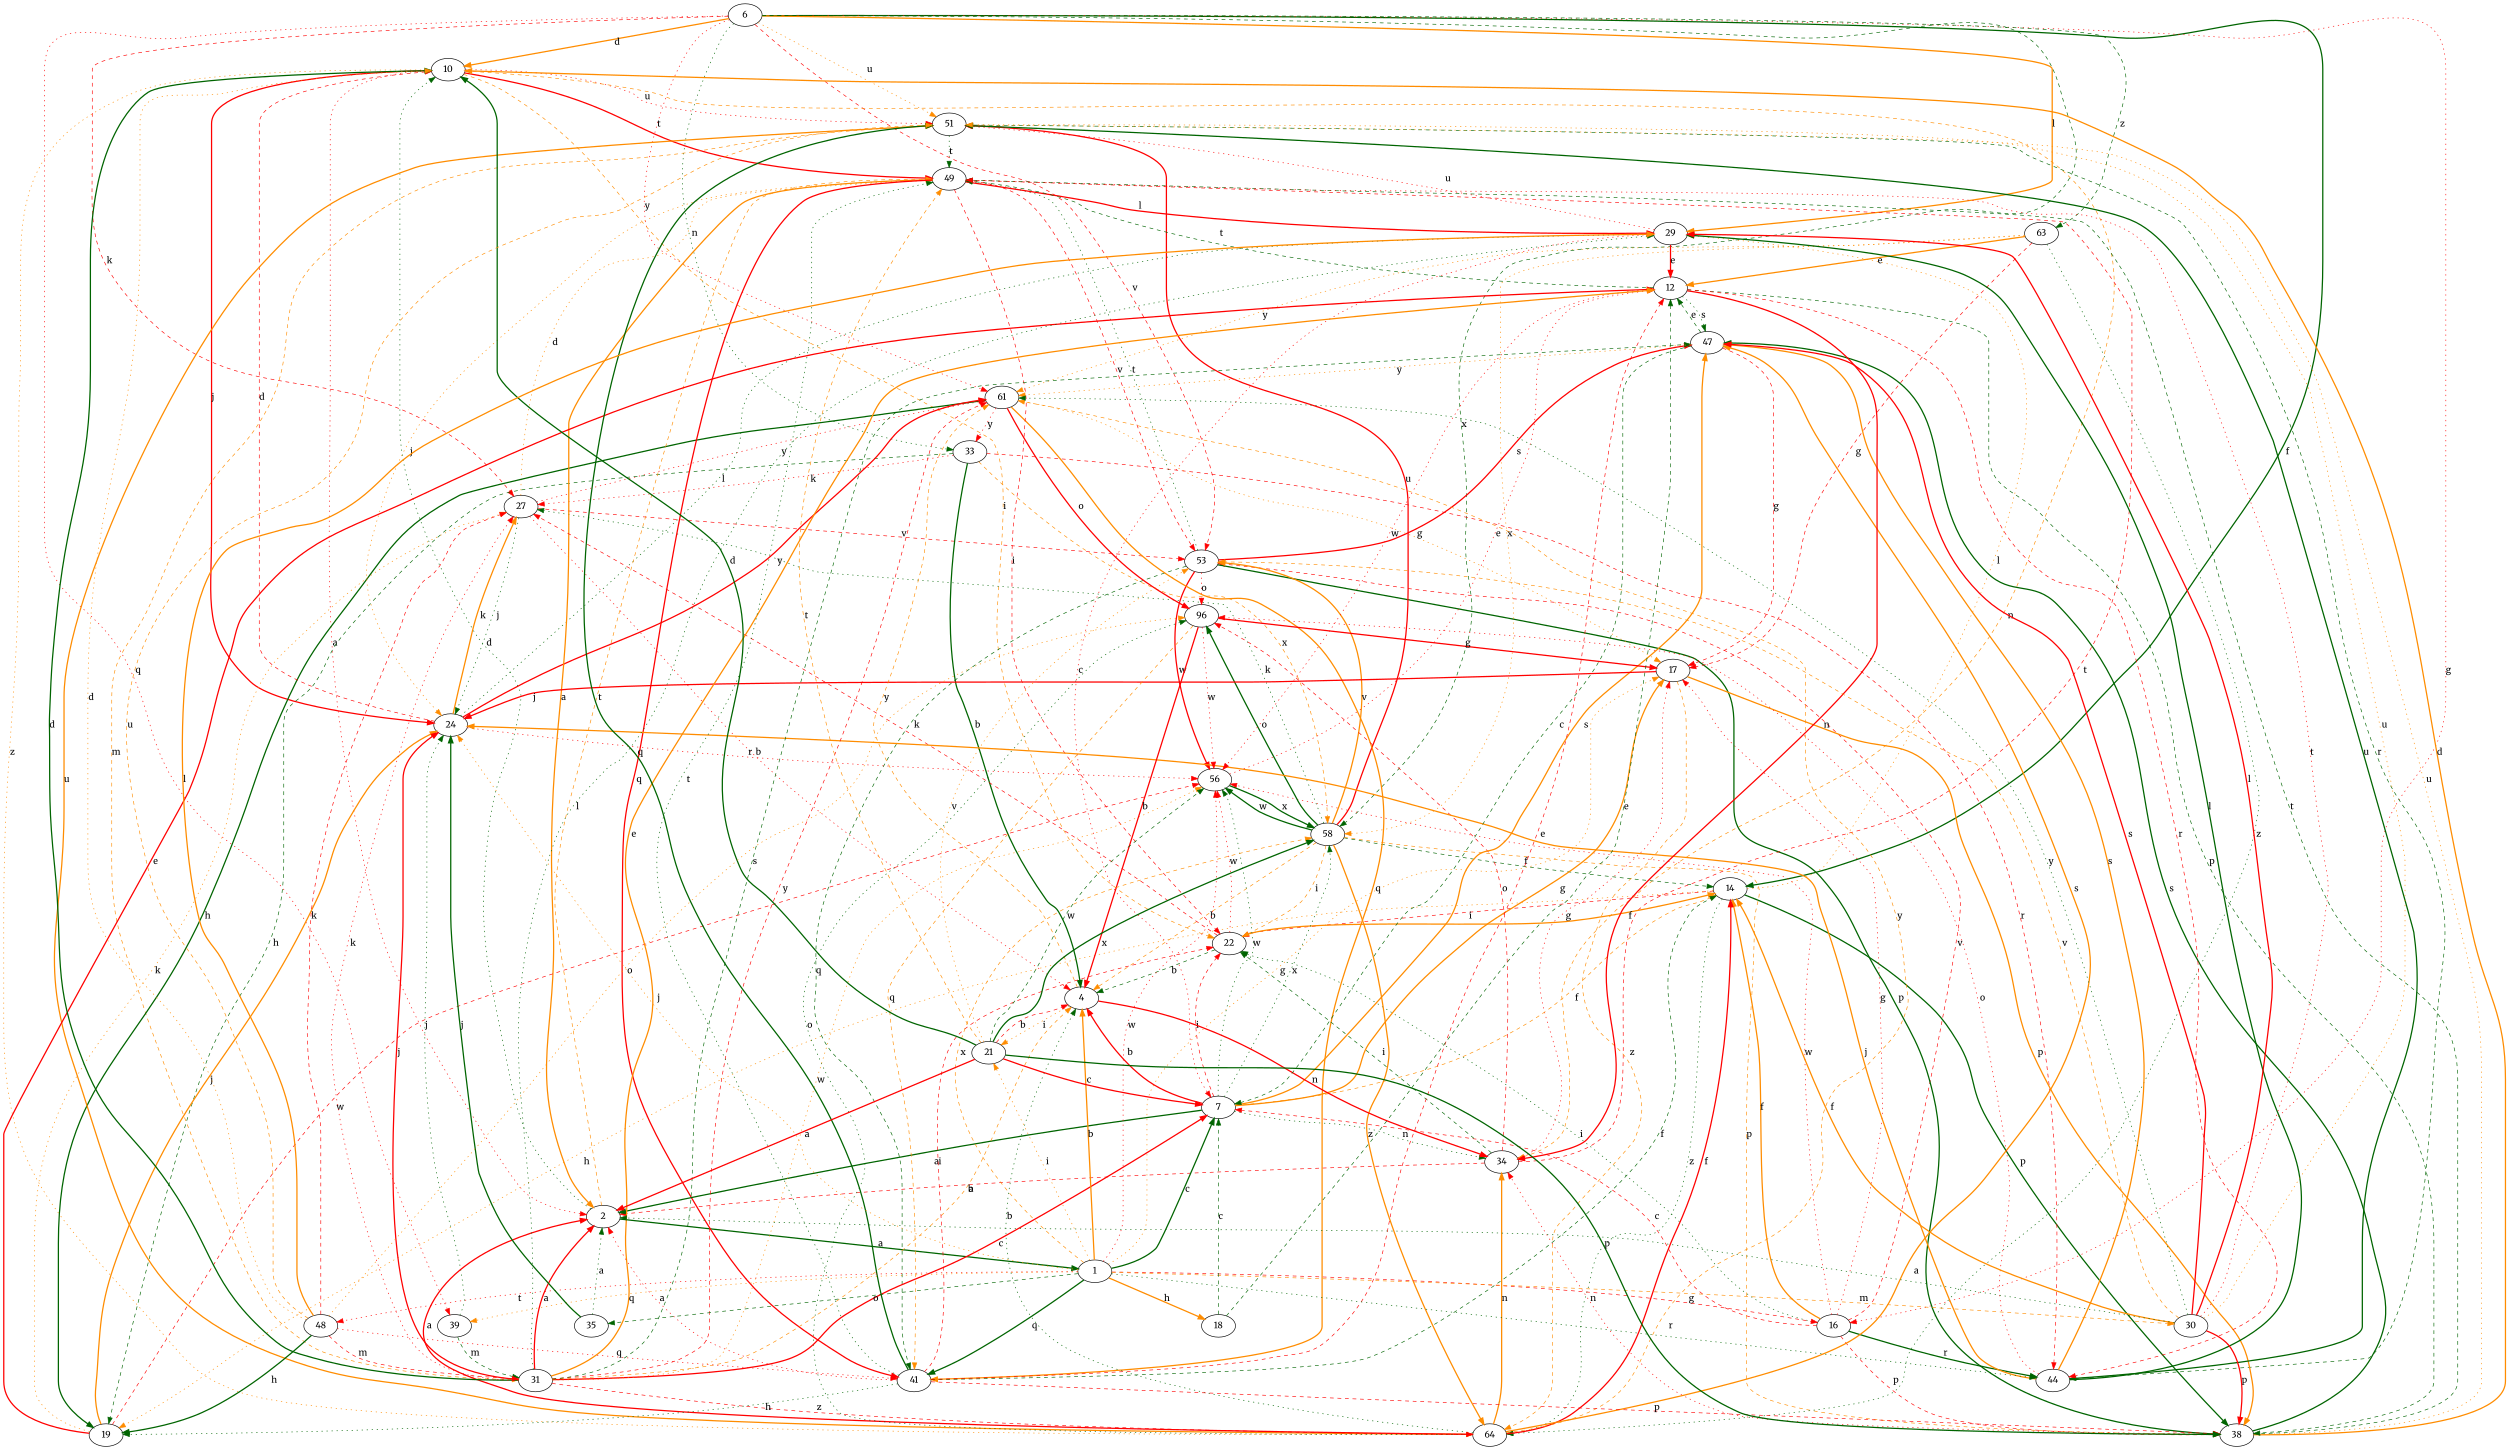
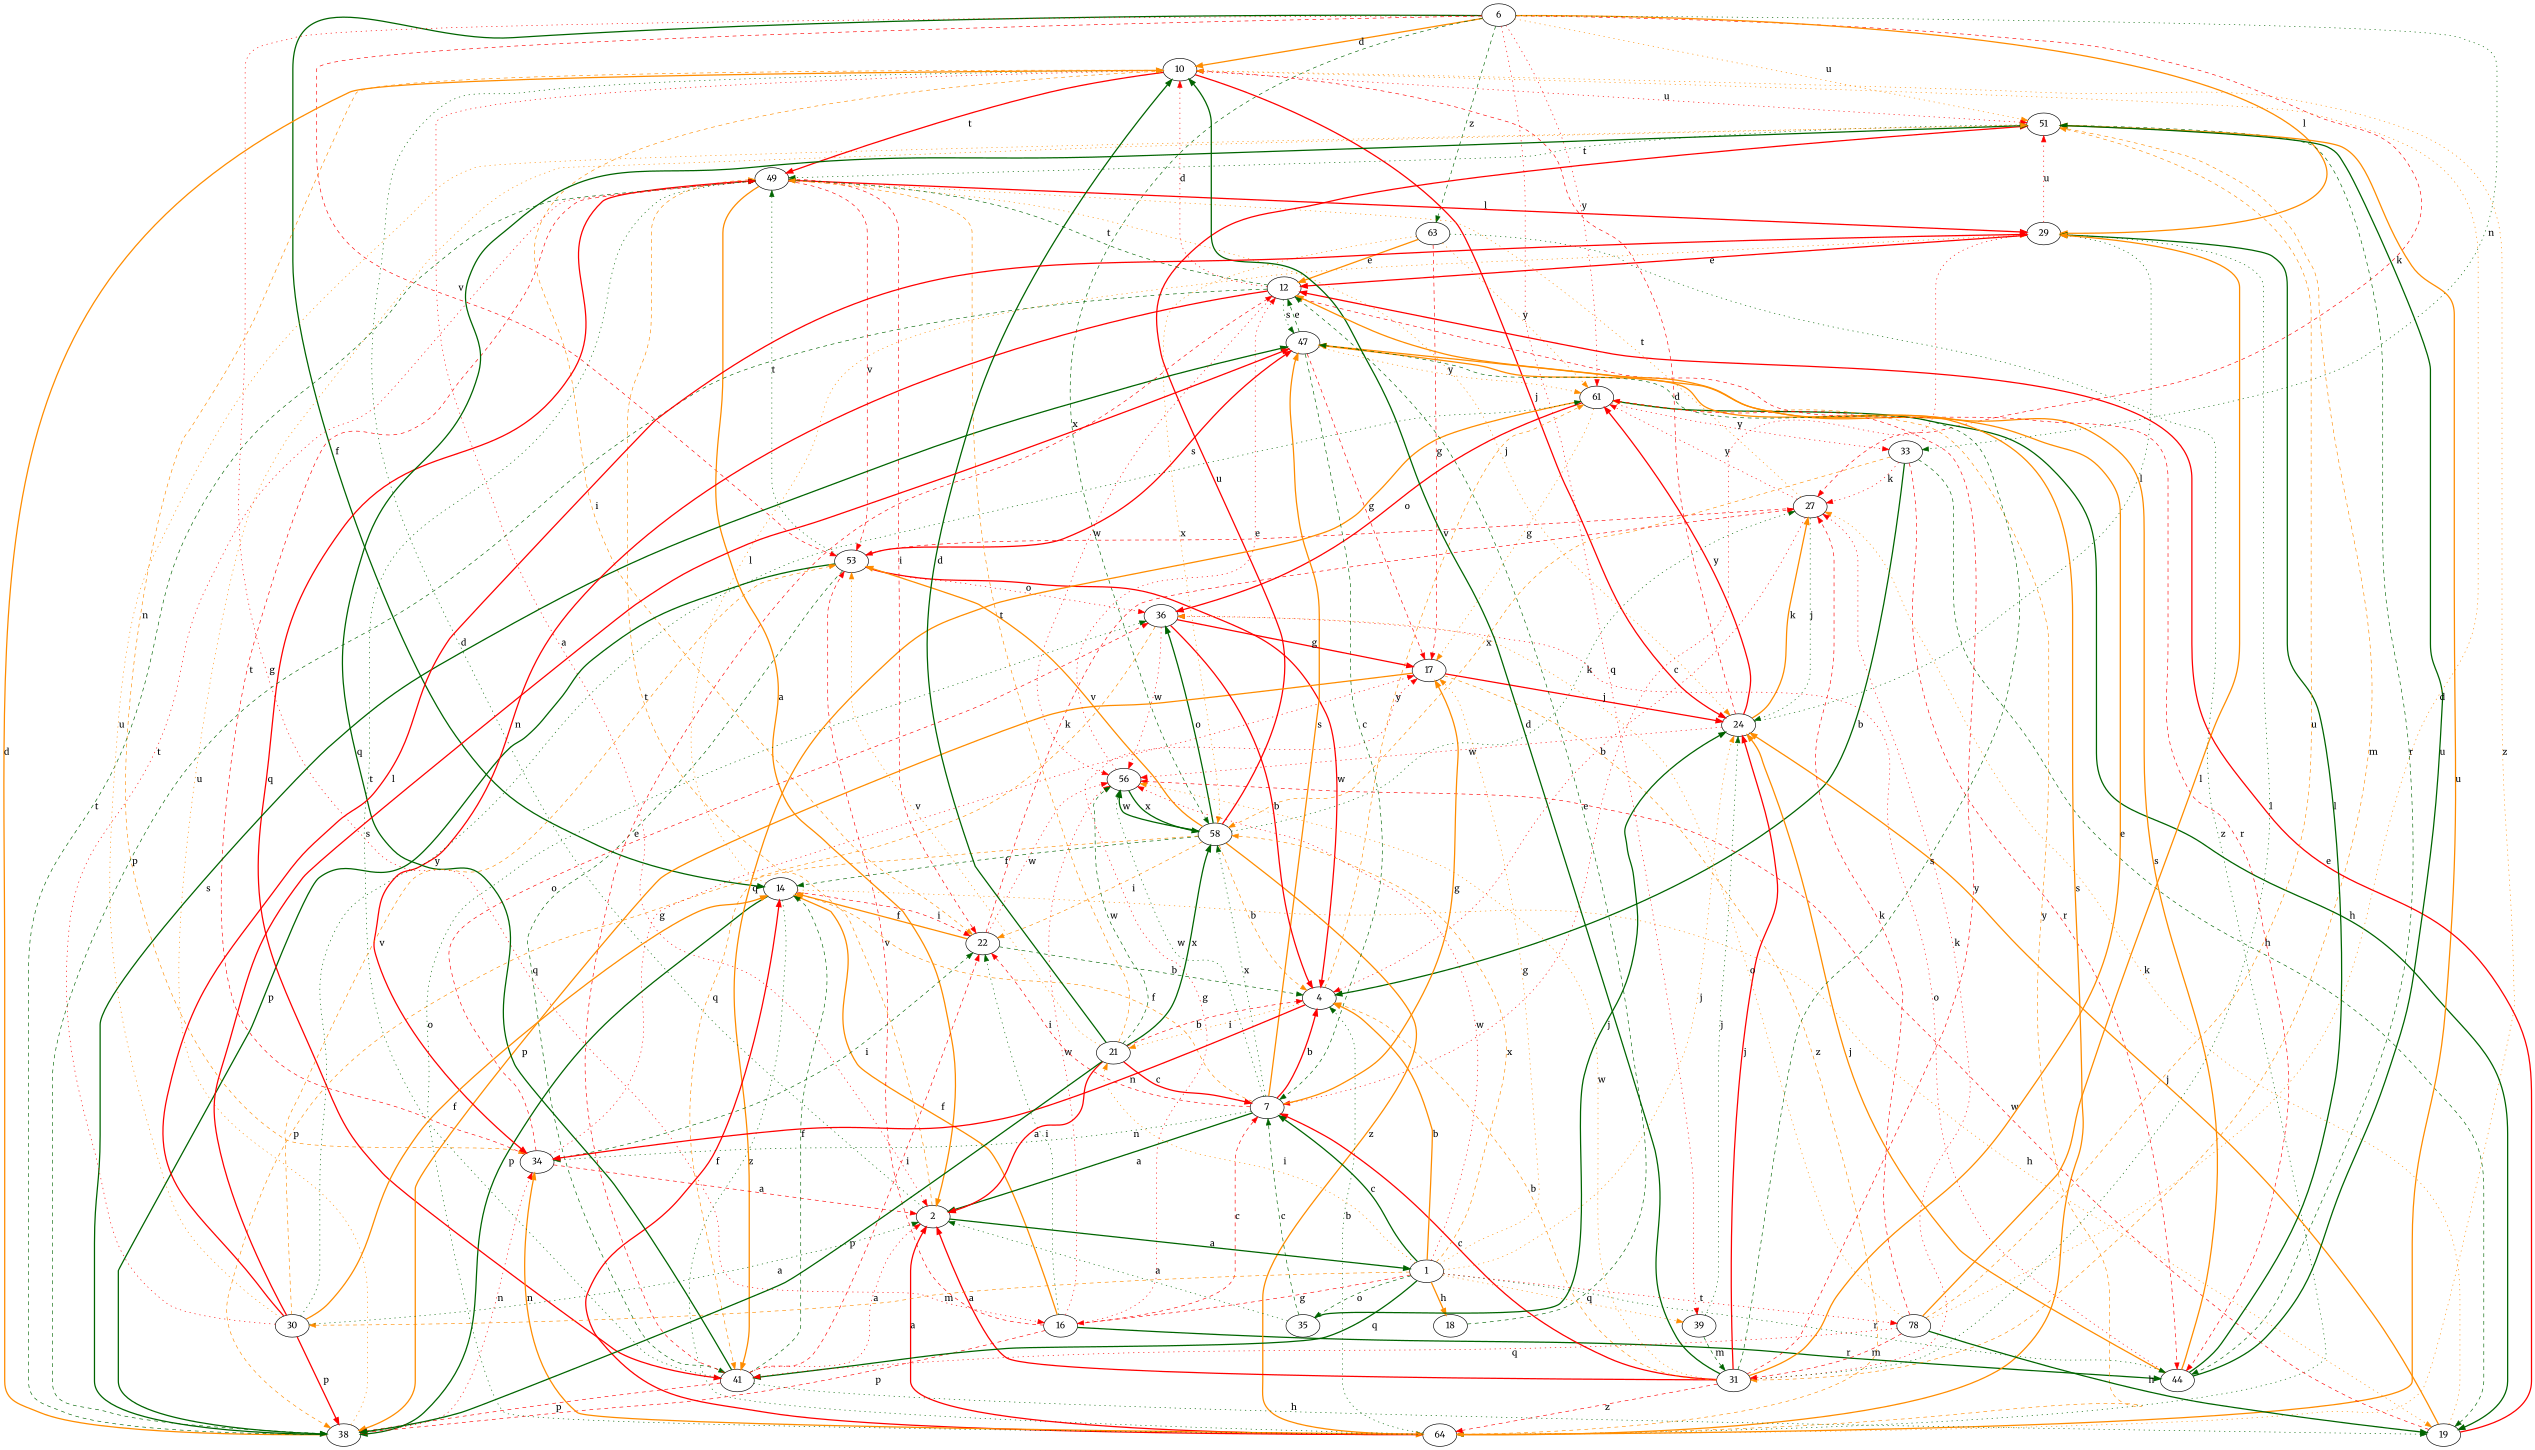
  strict digraph {
    fontname=Merriweather
    node [fontname=Merriweather]
    edge [color=red fontname=Merriweather style=bold]
    n1 [label=6]
    10
    14
    16
    27
    29
    33
    39
    51
    53
    58
    61
    63
    24
    2
    49
    34
    22
    64
    38
    19
    7
    17
    44
    56
    4
    12
    31
    41
    47
-   36 [label=96]
+   36
    1
    18
    21
    30
    35
-   48
+   48 [label=78]
    n1 -> 10 [color=darkorange label=d]
    n1 -> 14 [color=darkgreen label=f]
    n1 -> 16 [label=g style=dotted]
    n1 -> 27 [label=k style=dashed]
    n1 -> 29 [color=darkorange label=l]
    n1 -> 33 [color=darkgreen label=n style=dotted]
    n1 -> 39 [label=q style=dotted]
    n1 -> 51 [color=darkorange label=u style=dotted]
    n1 -> 53 [label=v style=dashed]
    n1 -> 58 [color=darkgreen label=x style=dashed]
    n1 -> 61 [label=y style=dotted]
    n1 -> 63 [color=darkgreen label=z style=dashed]
    10 -> 51 [label=u style=dotted]
    10 -> 24 [label=j]
    10 -> 2 [label=a style=dotted]
    10 -> 49 [label=t]
    10 -> 34 [color=darkorange label=n style=dashed]
    10 -> 22 [color=darkorange label=i style=dashed]
    10 -> 64 [color=darkorange label=z style=dotted]
    14 -> 29 [color=darkorange label=l style=dotted]
    14 -> 22 [label=i style=dashed]
    14 -> 64 [color=darkgreen label=z style=dotted]
    14 -> 38 [color=darkgreen label=p]
    14 -> 19 [color=darkorange label=h style=dotted]
    16 -> 14 [color=darkorange label=f]
    16 -> 53 [label=v style=dashed]
    16 -> 22 [color=darkgreen label=i style=dotted]
    16 -> 38 [label=p style=dashed]
    16 -> 7 [label=c style=dashed]
    16 -> 17 [label=g style=dotted]
    16 -> 44 [color=darkgreen label=r]
    16 -> 56 [label=w style=dotted]
    27 -> 53 [label=v style=dashed]
    27 -> 61 [label=y style=dotted]
    27 -> 24 [color=darkgreen label=j style=dotted]
-   27 -> 49 [color=darkorange label=d style=dotted]
+   27 -> 49 [color=darkorange label=t style=dotted]
    27 -> 4 [label=b style=dotted]
    29 -> 51 [label=u style=dotted]
    29 -> 7 [label=c style=dotted]
    29 -> 12 [label=e]
    33 -> 27 [label=k style=dotted]
    33 -> 58 [color=darkorange label=x style=dashed]
    33 -> 19 [color=darkgreen label=h style=dashed]
    33 -> 44 [label=r style=dashed]
    33 -> 4 [color=darkgreen label=b]
    39 -> 24 [color=darkgreen label=j style=dotted]
    39 -> 31 [color=darkgreen label=m style=dashed]
    51 -> 49 [color=darkgreen label=t style=dotted]
    51 -> 44 [color=darkgreen label=r style=dashed]
    51 -> 31 [color=darkorange label=m style=dashed]
    53 -> 49 [color=darkgreen label=t style=dotted]
    53 -> 38 [color=darkgreen label=p]
-   53 -> 56 [label=w]
+   53 -> 4 [label=w]
    53 -> 41 [color=darkgreen label=q style=dashed]
    53 -> 47 [label=s]
    53 -> 36 [label=o style=dotted]
    58 -> 14 [color=darkgreen label=f style=dashed]
    58 -> 27 [color=darkgreen label=k style=dotted]
    58 -> 51 [label=u]
    58 -> 53 [color=darkorange label=v]
    58 -> 22 [color=darkorange label=i style=dashed]
    58 -> 64 [color=darkorange label=z]
    58 -> 38 [color=darkorange label=p style=dashed]
    58 -> 56 [color=darkgreen label=w]
    58 -> 4 [color=darkorange label=b style=dashed]
    58 -> 36 [color=darkgreen label=o]
    61 -> 33 [label=y style=dotted]
    61 -> 19 [color=darkgreen label=h]
    61 -> 17 [color=darkorange label=g style=dotted]
    61 -> 41 [color=darkorange label=q]
    61 -> 36 [label=o]
    63 -> 58 [color=darkorange label=x style=dotted]
    63 -> 61 [color=darkorange label=y style=dotted]
    63 -> 64 [color=darkgreen label=z style=dotted]
    63 -> 17 [label=g style=dashed]
    63 -> 12 [color=darkorange label=e]
    24 -> 10 [label=d style=dashed]
    24 -> 27 [color=darkorange label=k]
    24 -> 29 [color=darkgreen label=l style=dotted]
    24 -> 61 [label=y]
-   24 -> 56 [label=r style=dotted]
+   24 -> 56 [label=w style=dotted]
    2 -> 10 [color=darkgreen label=d style=dotted]
    2 -> 49 [color=darkorange label=t style=dashed]
    2 -> 1 [color=darkgreen label=a]
    49 -> 29 [label=l]
    49 -> 53 [label=v style=dashed]
    49 -> 24 [color=darkorange label=j style=dotted]
    49 -> 2 [color=darkorange label=a]
    49 -> 22 [label=i style=dashed]
    49 -> 41 [label=q]
    34 -> 2 [label=a style=dashed]
    34 -> 49 [label=t style=dashed]
    34 -> 22 [color=darkgreen label=i style=dashed]
    34 -> 17 [label=g style=dotted]
    34 -> 36 [label=o style=dashed]
    22 -> 14 [color=darkorange label=f]
    22 -> 27 [label=k style=dashed]
    22 -> 56 [label=w style=dotted]
    22 -> 4 [color=darkgreen label=b style=dashed]
    64 -> 14 [label=f]
    64 -> 51 [color=darkorange label=u]
    64 -> 61 [color=darkorange label=y style=dashed]
    64 -> 2 [label=a]
    64 -> 34 [color=darkorange label=n]
    64 -> 4 [color=darkgreen label=b style=dotted]
    64 -> 47 [color=darkorange label=s]
    64 -> 36 [color=darkgreen label=o style=dotted]
    38 -> 10 [color=darkorange label=d]
    38 -> 51 [color=darkorange label=u style=dotted]
    38 -> 49 [color=darkgreen label=t style=dashed]
    38 -> 34 [label=n style=dotted]
    38 -> 47 [color=darkgreen label=s]
    19 -> 27 [color=darkorange label=k style=dotted]
    19 -> 24 [color=darkorange label=j]
    19 -> 56 [label=w style=dashed]
    19 -> 12 [label=e]
    7 -> 14 [color=darkorange label=f style=dashed]
    7 -> 58 [color=darkgreen label=x style=dotted]
    7 -> 2 [color=darkgreen label=a]
    7 -> 34 [color=darkgreen label=n style=dotted]
    7 -> 22 [label=i style=dashed]
    7 -> 17 [color=darkorange label=g]
    7 -> 56 [color=darkgreen label=w style=dotted]
    7 -> 4 [label=b]
    7 -> 47 [color=darkorange label=s]
    17 -> 24 [label=j]
    17 -> 64 [color=darkorange label=z style=dashed]
    17 -> 38 [color=darkorange label=p]
    44 -> 29 [color=darkgreen label=l]
    44 -> 51 [color=darkgreen label=u]
    44 -> 24 [color=darkorange label=j]
    44 -> 47 [color=darkorange label=s]
    44 -> 36 [label=o style=dotted]
    56 -> 58 [color=darkgreen label=x]
    56 -> 12 [label=e style=dotted]
    4 -> 61 [color=darkorange label=y style=dashed]
    4 -> 34 [label=n]
    4 -> 21 [color=darkorange label=i style=dotted]
+   12 -> 10 [label=d style=dotted]
    12 -> 49 [color=darkgreen label=t style=dashed]
    12 -> 34 [label=n]
    12 -> 38 [color=darkgreen label=p style=dashed]
    12 -> 44 [label=r style=dashed]
    12 -> 56 [label=w style=dotted]
    12 -> 47 [color=darkgreen label=s style=dotted]
    31 -> 10 [color=darkgreen label=d]
    31 -> 27 [label=k style=dotted]
    31 -> 29 [color=darkgreen label=l style=dotted]
    31 -> 61 [label=y style=dashed]
    31 -> 24 [label=j]
    31 -> 2 [label=a]
    31 -> 64 [label=z style=dashed]
    31 -> 7 [label=c]
    31 -> 56 [color=darkorange label=w style=dotted]
    31 -> 4 [color=darkorange label=b style=dashed]
    31 -> 12 [color=darkorange label=e]
    31 -> 47 [color=darkgreen label=s style=dashed]
    41 -> 14 [color=darkgreen label=f style=dashed]
    41 -> 51 [color=darkgreen label=q]
    41 -> 2 [label=a style=dotted]
    41 -> 49 [color=darkgreen label=t style=dotted]
    41 -> 22 [label=i style=dashed]
    41 -> 38 [label=p style=dashed]
    41 -> 19 [color=darkgreen label=h style=dotted]
    41 -> 12 [label=e style=dashed]
    47 -> 61 [color=darkorange label=y style=dotted]
    47 -> 7 [color=darkgreen label=c style=dashed]
    47 -> 17 [label=g style=dashed]
    47 -> 12 [color=darkgreen label=e style=dashed]
    36 -> 17 [label=g]
    36 -> 56 [label=w style=dotted]
    36 -> 4 [label=b]
    36 -> 41 [color=darkorange label=q style=dashed]
    1 -> 16 [label=g style=dashed]
    1 -> 39 [color=darkorange label=q style=dotted]
    1 -> 58 [color=darkorange label=x style=dashed]
    1 -> 24 [color=darkorange label=j style=dotted]
    1 -> 7 [color=darkgreen label=c]
    1 -> 17 [color=darkorange label=g style=dotted]
    1 -> 44 [color=darkgreen label=r style=dotted]
    1 -> 56 [label=w style=dotted]
    1 -> 4 [color=darkorange label=b]
    1 -> 41 [color=darkgreen label=q]
    1 -> 18 [color=darkorange label=h]
    1 -> 21 [color=darkorange label=i style=dotted]
    1 -> 30 [color=darkorange label=m style=dashed]
    1 -> 35 [color=darkgreen label=o style=dashed]
    1 -> 48 [label=t style=dotted]
-   18 -> 7 [color=darkgreen label=c style=dashed]
+   35 -> 7 [color=darkgreen label=c style=dashed]
    18 -> 12 [color=darkgreen label=e style=dashed]
    21 -> 10 [color=darkgreen label=d]
    21 -> 53 [color=darkorange label=v style=dotted]
    21 -> 58 [color=darkgreen label=x]
    21 -> 2 [label=a]
    21 -> 49 [color=darkorange label=t style=dashed]
    21 -> 38 [color=darkgreen label=p]
    21 -> 7 [label=c]
    21 -> 56 [color=darkgreen label=w style=dashed]
    21 -> 4 [label=b style=dashed]
    30 -> 14 [color=darkorange label=f]
    30 -> 29 [label=l]
    30 -> 51 [color=darkorange label=u style=dotted]
    30 -> 53 [color=darkorange label=v style=dashed]
    30 -> 61 [color=darkgreen label=y style=dotted]
    30 -> 2 [color=darkgreen label=a style=dotted]
    30 -> 49 [label=t style=dotted]
    30 -> 38 [label=p]
    30 -> 47 [label=s]
    35 -> 24 [color=darkgreen label=j]
    35 -> 2 [color=darkgreen label=a style=dotted]
    48 -> 10 [color=darkorange label=d style=dotted]
    48 -> 27 [label=k style=dashed]
    48 -> 29 [color=darkorange label=l]
    48 -> 51 [color=darkorange label=u style=dashed]
    48 -> 19 [color=darkgreen label=h]
    48 -> 31 [label=m style=dashed]
    48 -> 41 [label=q style=dotted]
    48 -> 36 [color=darkorange label=o style=dotted]
  }
